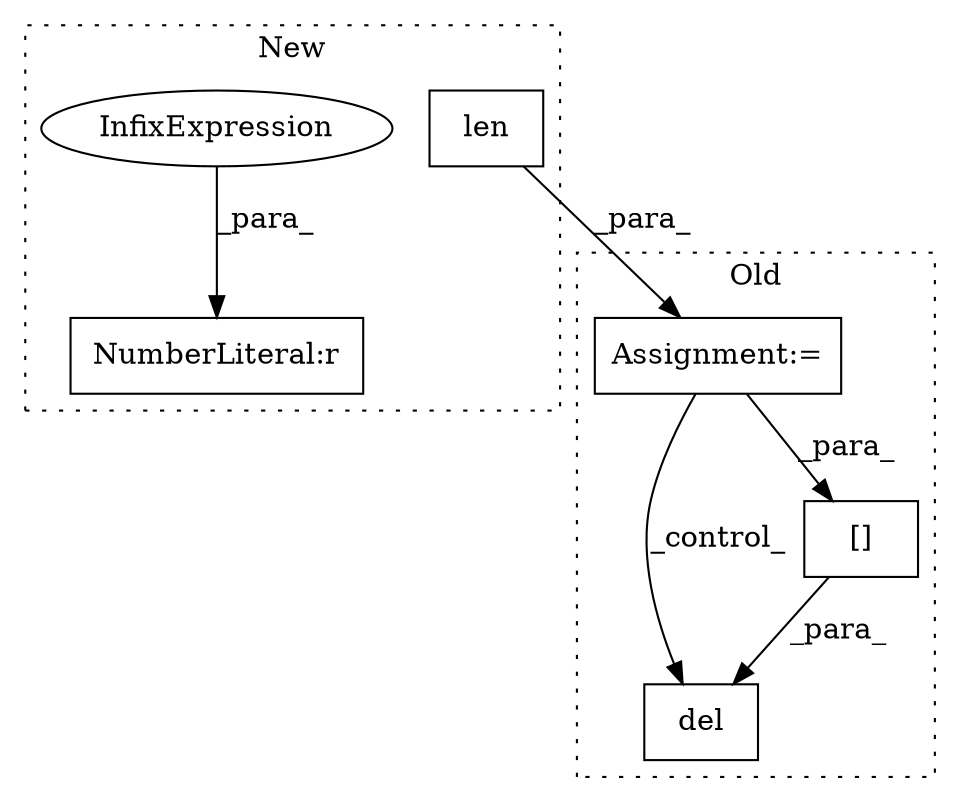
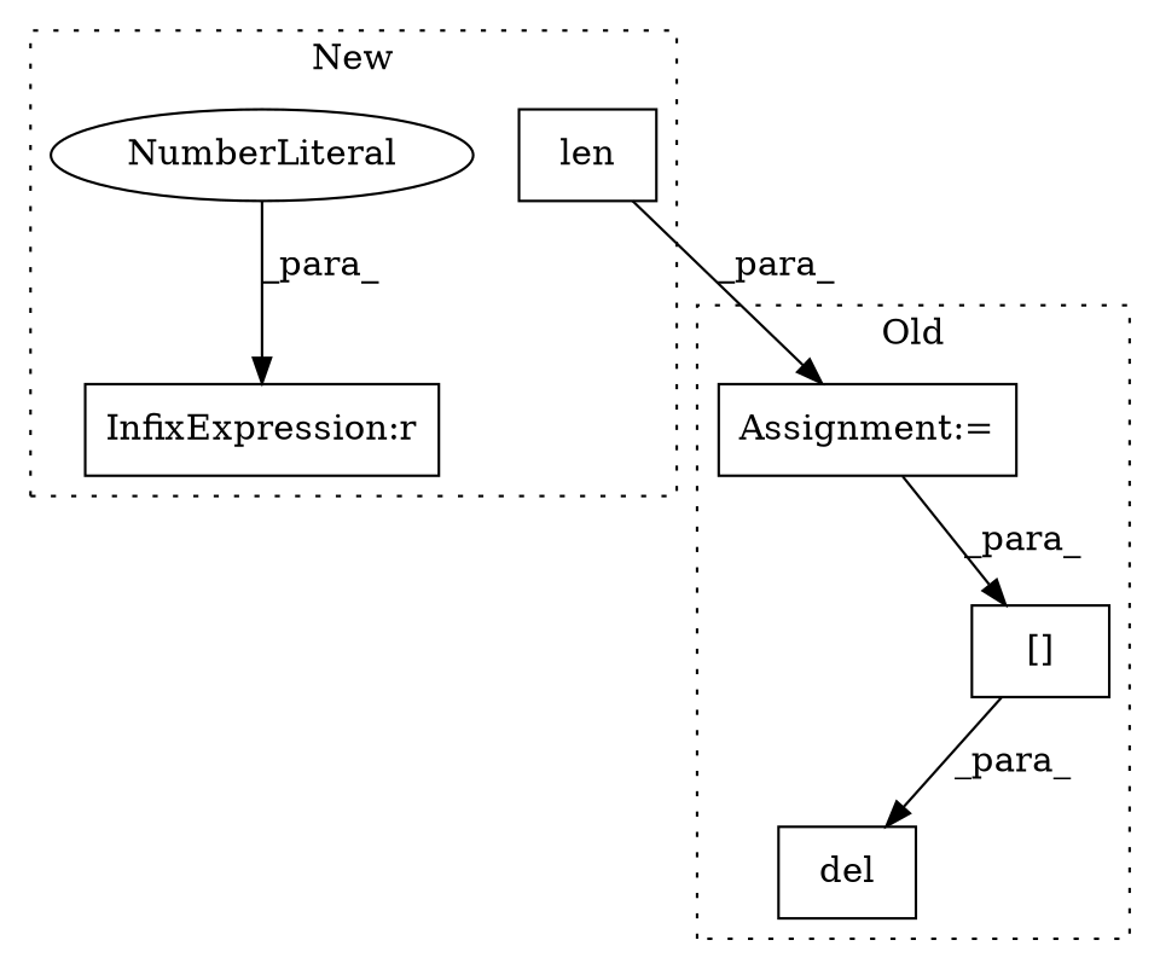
  digraph {
    node [a=32 l="4,1" shape=box]
    n1 [label=del s="55414,55433"]
    n2 [a=2 l="13,1" label="[]" s="55418,55432"]
    n3 [a=7 l="57,2" label="Assignment:=" s="55237,55317"]
    n4 [label=len s="61414,61433"]
-   n5 [a=27 l=4 label="NumberLiteral:r" s=61434]
-   n6 [a=34 l=1 label=InfixExpression s=61438 shape=ellipse]
+   n5 [a=27 l=4 label="InfixExpression:r" s=61434]
+   n6 [a=34 l=1 label=NumberLiteral s=61438 shape=ellipse]
    subgraph cluster_1 {
      label=Old
      style=dotted
      n1
      n2
      n3
    }
    subgraph cluster_2 {
      label=New
      style=dotted
      n4
      n5
      n6
    }
    n2 -> n1 [label=_para_]
-   n3 -> n1 [label=_control_]
    n3 -> n2 [label=_para_]
    n4 -> n3 [label=_para_]
    n6 -> n5 [label=_para_]
  }
